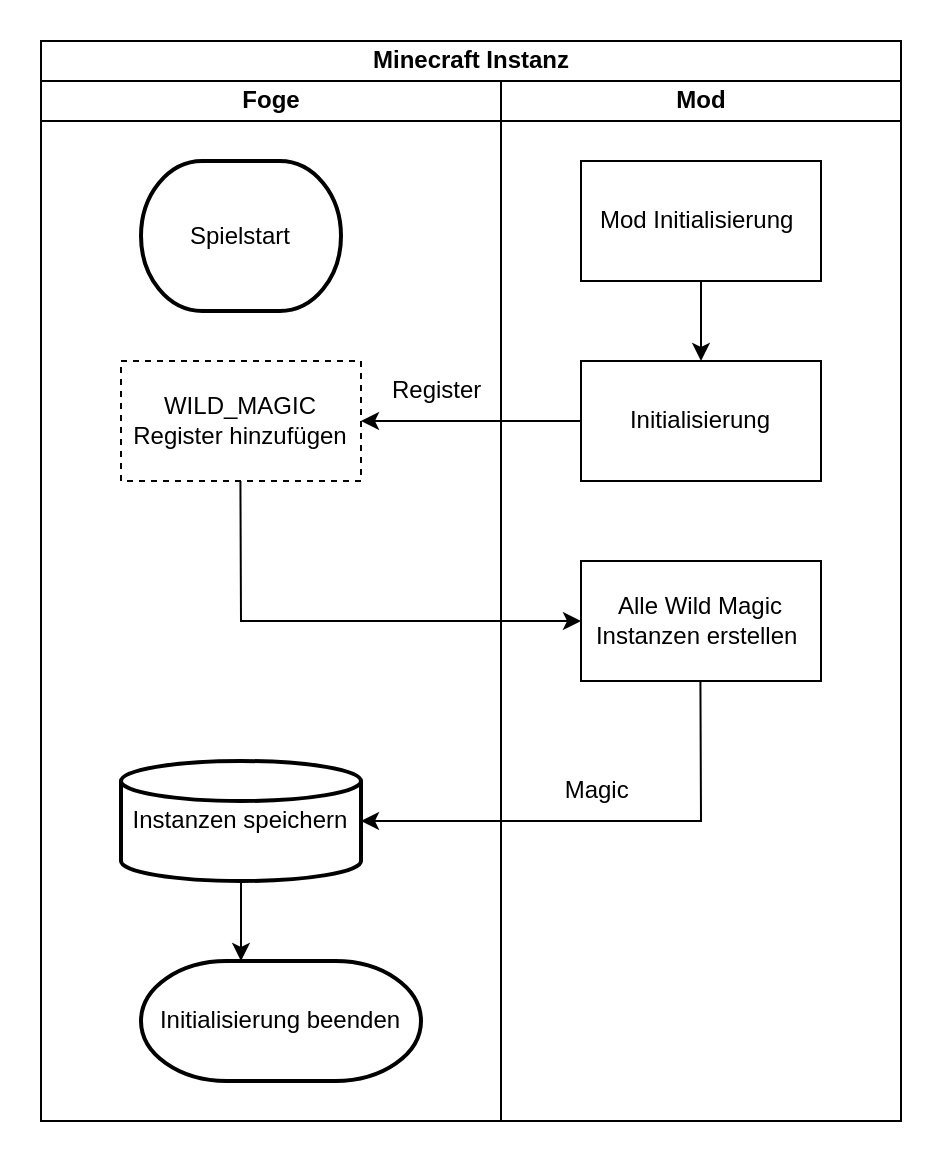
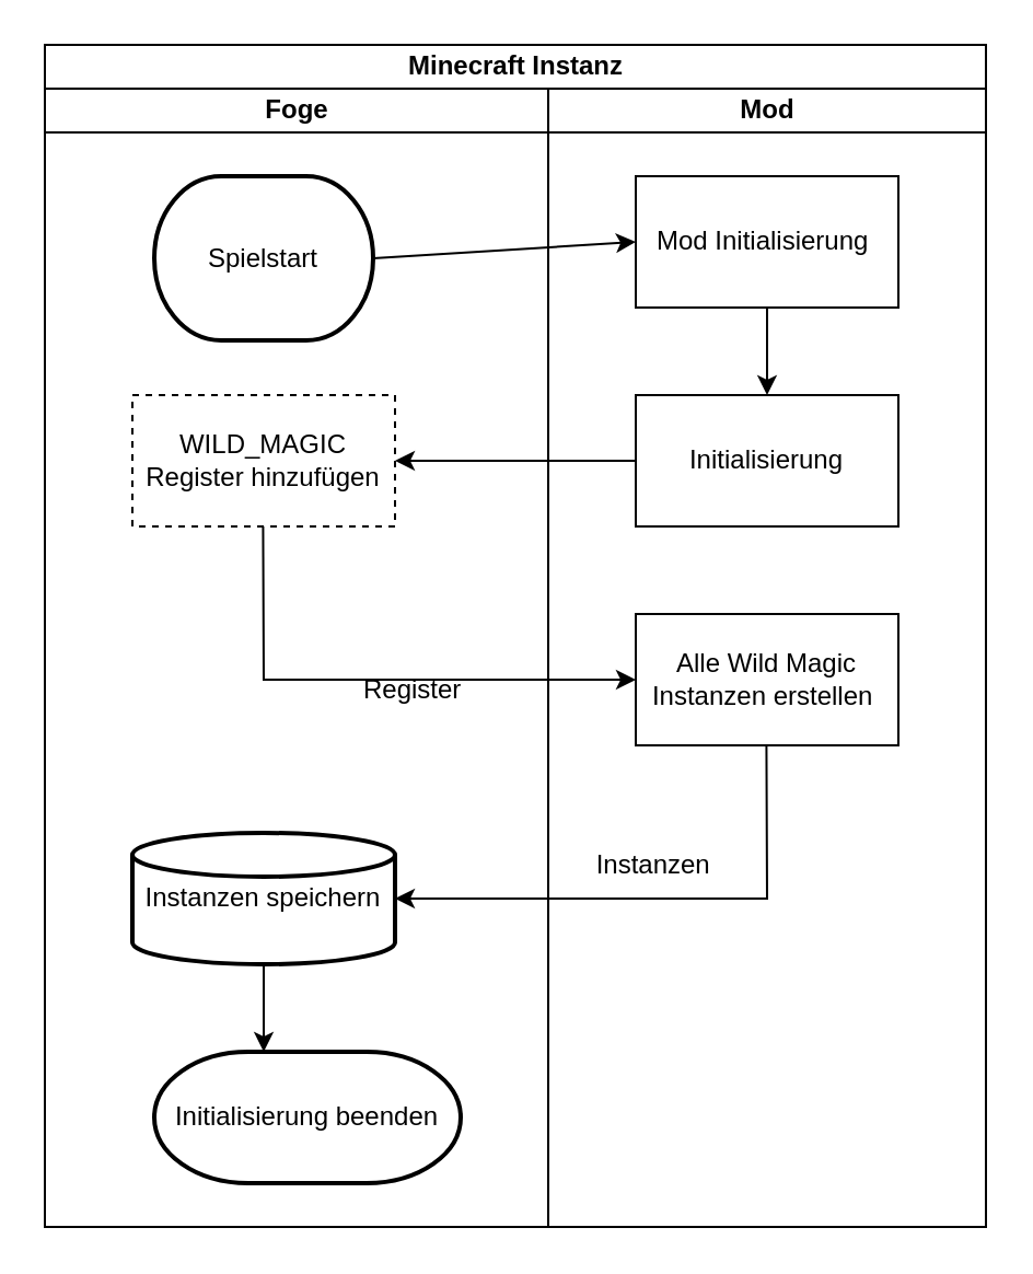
  <mxCell id="0" />
  <mxCell id="1" parent="0" />
  <mxCell id="2" value="Minecraft Instanz" style="swimlane;childLayout=stackLayout;resizeParent=1;resizeParentMax=0;startSize=20;html=1;" parent="1" vertex="1"><mxGeometry x="20" y="20" width="430" height="540" as="geometry" /></mxCell>
  <mxCell id="3" value="Foge" style="swimlane;startSize=20;html=1;" parent="2" vertex="1"><mxGeometry y="20" width="230" height="520" as="geometry" /></mxCell>
  <mxCell id="4" value="Spielstart" style="strokeWidth=2;html=1;shape=mxgraph.flowchart.terminator;whiteSpace=wrap;" parent="3" vertex="1"><mxGeometry x="50.0" y="40" width="100" height="75" as="geometry" /></mxCell>
  <mxCell id="5" value="WILD_MAGIC Register hinzufügen" style="rounded=0;whiteSpace=wrap;html=1;dashed=1;" parent="3" vertex="1"><mxGeometry x="40" y="140" width="120" height="60" as="geometry" /></mxCell>
  <mxCell id="6" value="" style="endArrow=classic;html=1;rounded=0;entryX=0;entryY=0.5;entryDx=0;entryDy=0;exitX=0.5;exitY=1;exitDx=0;exitDy=0;" parent="3" target="15" edge="1"><mxGeometry width="50" height="50" relative="1" as="geometry"><mxPoint x="99.71" y="200" as="sourcePoint" /><mxPoint x="99.71" y="240" as="targetPoint" /><Array as="points"><mxPoint x="100" y="270" /></Array></mxGeometry></mxCell>
  <mxCell id="7" value="Instanzen speichern" style="strokeWidth=2;html=1;shape=mxgraph.flowchart.database;whiteSpace=wrap;" parent="3" vertex="1"><mxGeometry x="40" y="340" width="120" height="60" as="geometry" /></mxCell>
  <mxCell id="8" value="Initialisierung beenden" style="strokeWidth=2;html=1;shape=mxgraph.flowchart.terminator;whiteSpace=wrap;" parent="3" vertex="1"><mxGeometry x="50.0" y="440" width="140" height="60" as="geometry" /></mxCell>
  <mxCell id="9" value="" style="endArrow=classic;html=1;rounded=0;" parent="3" source="7" edge="1"><mxGeometry width="50" height="50" relative="1" as="geometry"><mxPoint x="99.71" y="400" as="sourcePoint" /><mxPoint x="100" y="440" as="targetPoint" /><Array as="points" /></mxGeometry></mxCell>
- <mxCell id="10" value="Register&amp;nbsp;" style="text;html=1;strokeColor=none;fillColor=none;align=center;verticalAlign=middle;whiteSpace=wrap;rounded=0;" parent="3" vertex="1"><mxGeometry x="170" y="140" width="60" height="30" as="geometry" /></mxCell>
+ <mxCell id="10" value="Register&amp;nbsp;" style="text;html=1;strokeColor=none;fillColor=none;align=center;verticalAlign=middle;whiteSpace=wrap;rounded=0;" parent="3" vertex="1"><mxGeometry x="140" y="260" width="60" height="30" as="geometry" /></mxCell>
  <mxCell id="11" value="Mod" style="swimlane;startSize=20;html=1;" parent="2" vertex="1"><mxGeometry x="230" y="20" width="200" height="520" as="geometry" /></mxCell>
  <mxCell id="12" value="Mod Initialisierung&amp;nbsp;" style="rounded=0;whiteSpace=wrap;html=1;" parent="11" vertex="1"><mxGeometry x="40.0" y="40" width="120" height="60" as="geometry" /></mxCell>
  <mxCell id="13" value="Initialisierung" style="rounded=0;whiteSpace=wrap;html=1;" parent="11" vertex="1"><mxGeometry x="40" y="140" width="120" height="60" as="geometry" /></mxCell>
  <mxCell id="14" value="" style="endArrow=classic;html=1;rounded=0;entryX=0.5;entryY=0;entryDx=0;entryDy=0;exitX=0.5;exitY=1;exitDx=0;exitDy=0;" parent="11" source="12" target="13" edge="1"><mxGeometry width="50" height="50" relative="1" as="geometry"><mxPoint x="-40" y="80" as="sourcePoint" /><mxPoint x="50" y="80" as="targetPoint" /><Array as="points" /></mxGeometry></mxCell>
  <mxCell id="15" value="Alle Wild Magic Instanzen erstellen&amp;nbsp;" style="rounded=0;whiteSpace=wrap;html=1;" parent="11" vertex="1"><mxGeometry x="40" y="240" width="120" height="60" as="geometry" /></mxCell>
  <mxCell id="16" value="" style="endArrow=classic;html=1;rounded=0;exitX=0.5;exitY=1;exitDx=0;exitDy=0;entryX=1;entryY=0.5;entryDx=0;entryDy=0;entryPerimeter=0;" parent="11" target="7" edge="1"><mxGeometry width="50" height="50" relative="1" as="geometry"><mxPoint x="99.71" y="300" as="sourcePoint" /><mxPoint x="100" y="380" as="targetPoint" /><Array as="points"><mxPoint x="100" y="370" /></Array></mxGeometry></mxCell>
- <mxCell id="17" value="Magic&amp;nbsp;" style="text;html=1;strokeColor=none;fillColor=none;align=center;verticalAlign=middle;whiteSpace=wrap;rounded=0;" parent="11" vertex="1"><mxGeometry x="20" y="340" width="60" height="30" as="geometry" /></mxCell>
+ <mxCell id="17" value="Instanzen&amp;nbsp;" style="text;html=1;strokeColor=none;fillColor=none;align=center;verticalAlign=middle;whiteSpace=wrap;rounded=0;" parent="11" vertex="1"><mxGeometry x="20" y="340" width="60" height="30" as="geometry" /></mxCell>
+ <mxCell id="18" value="" style="endArrow=classic;html=1;rounded=0;entryX=0;entryY=0.5;entryDx=0;entryDy=0;exitX=1;exitY=0.5;exitDx=0;exitDy=0;exitPerimeter=0;" parent="2" source="4" target="12" edge="1"><mxGeometry width="50" height="50" relative="1" as="geometry"><mxPoint x="-20" y="110" as="sourcePoint" /><mxPoint x="-230" y="90" as="targetPoint" /><Array as="points" /></mxGeometry></mxCell>
  <mxCell id="19" value="" style="endArrow=classic;html=1;rounded=0;entryX=1;entryY=0.5;entryDx=0;entryDy=0;exitX=0;exitY=0.5;exitDx=0;exitDy=0;" parent="2" source="13" target="5" edge="1"><mxGeometry width="50" height="50" relative="1" as="geometry"><mxPoint x="310" y="130" as="sourcePoint" /><mxPoint x="310" y="170" as="targetPoint" /><Array as="points" /></mxGeometry></mxCell>
